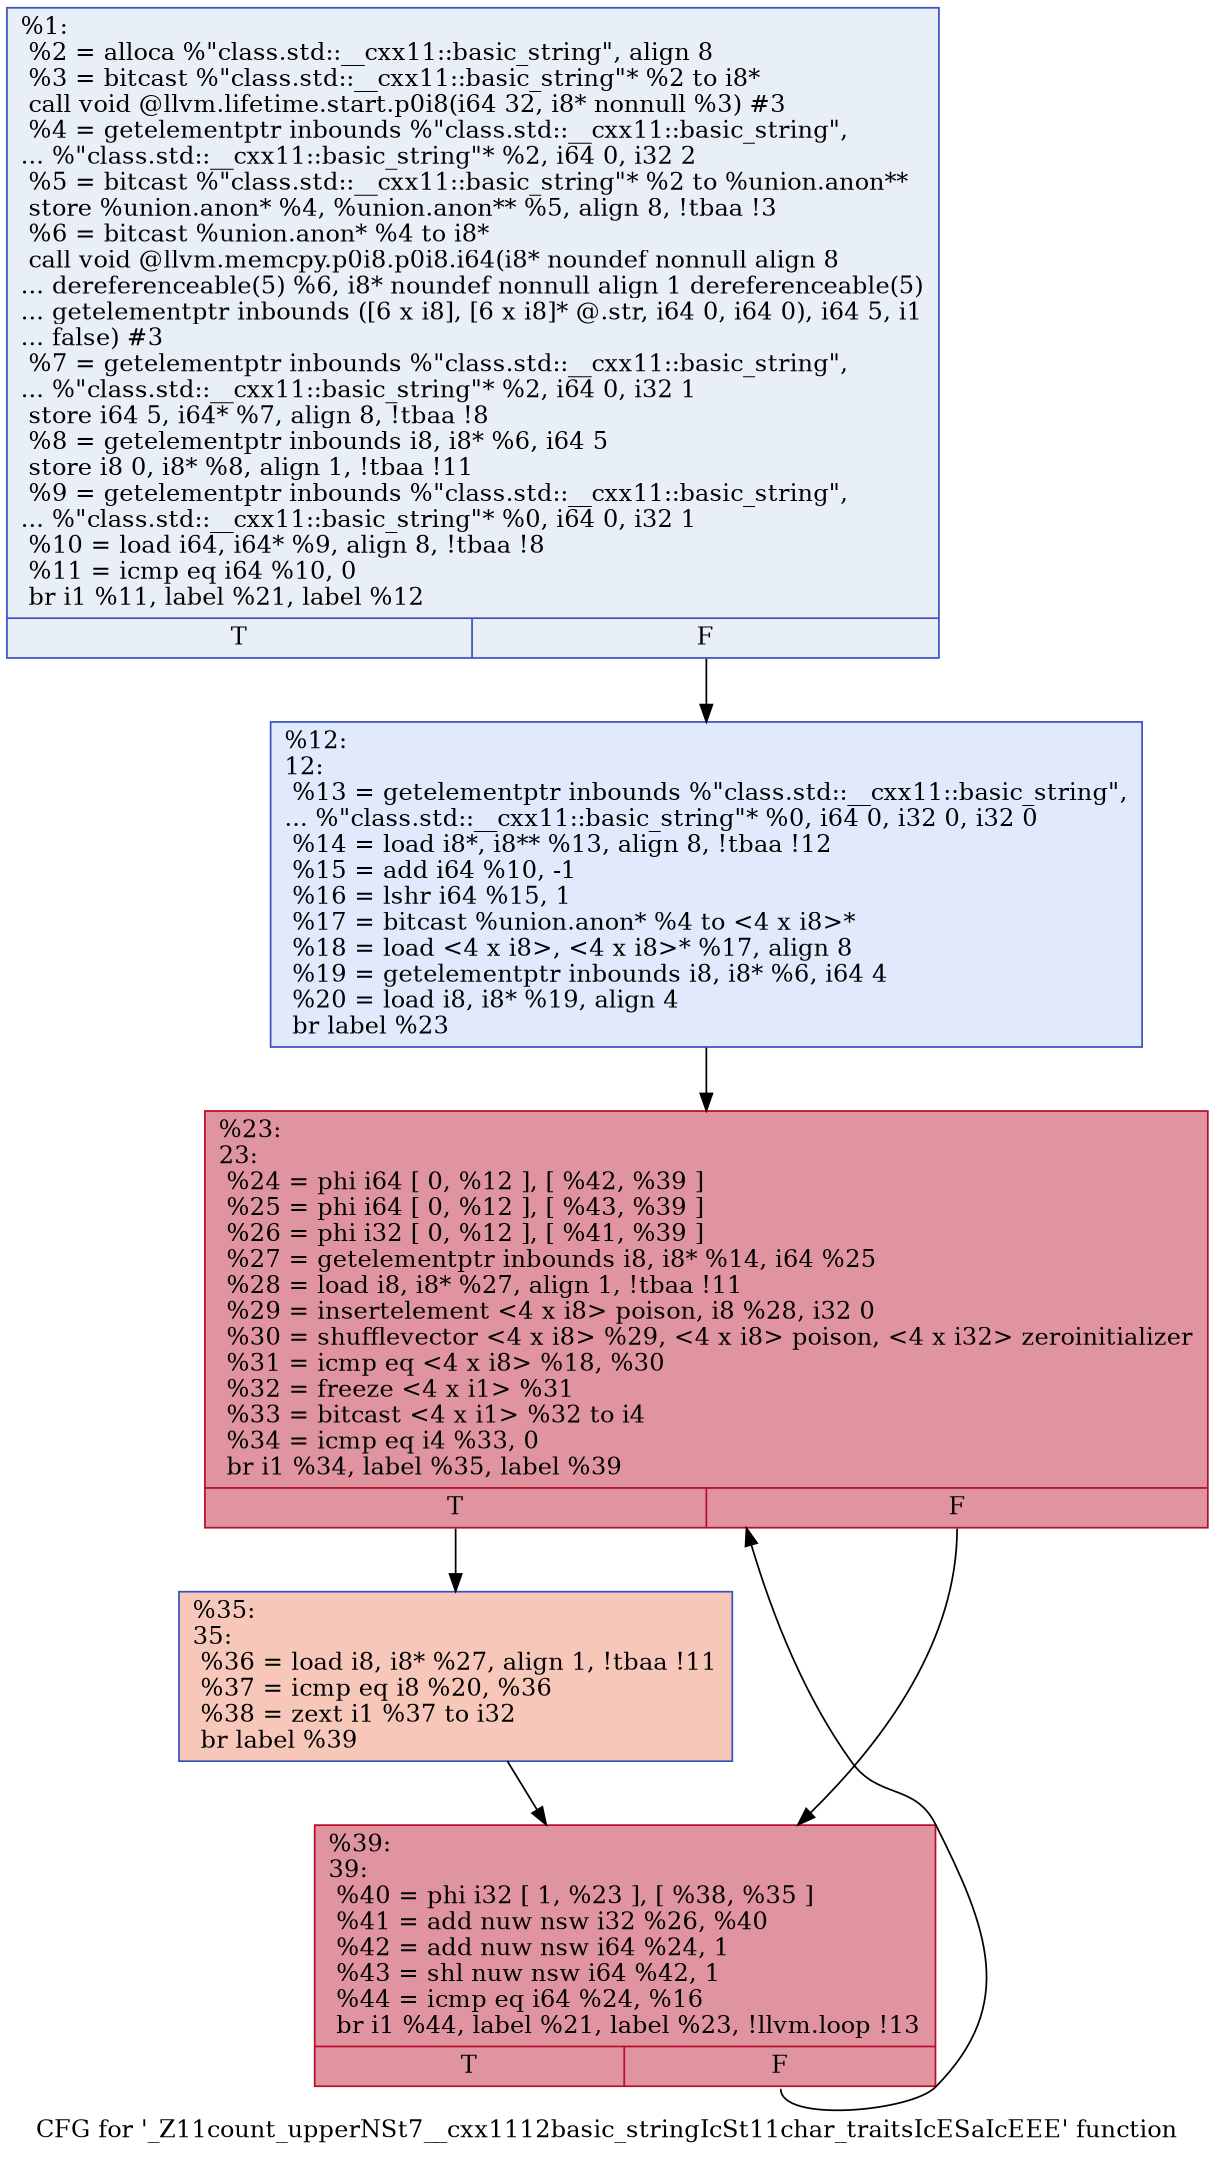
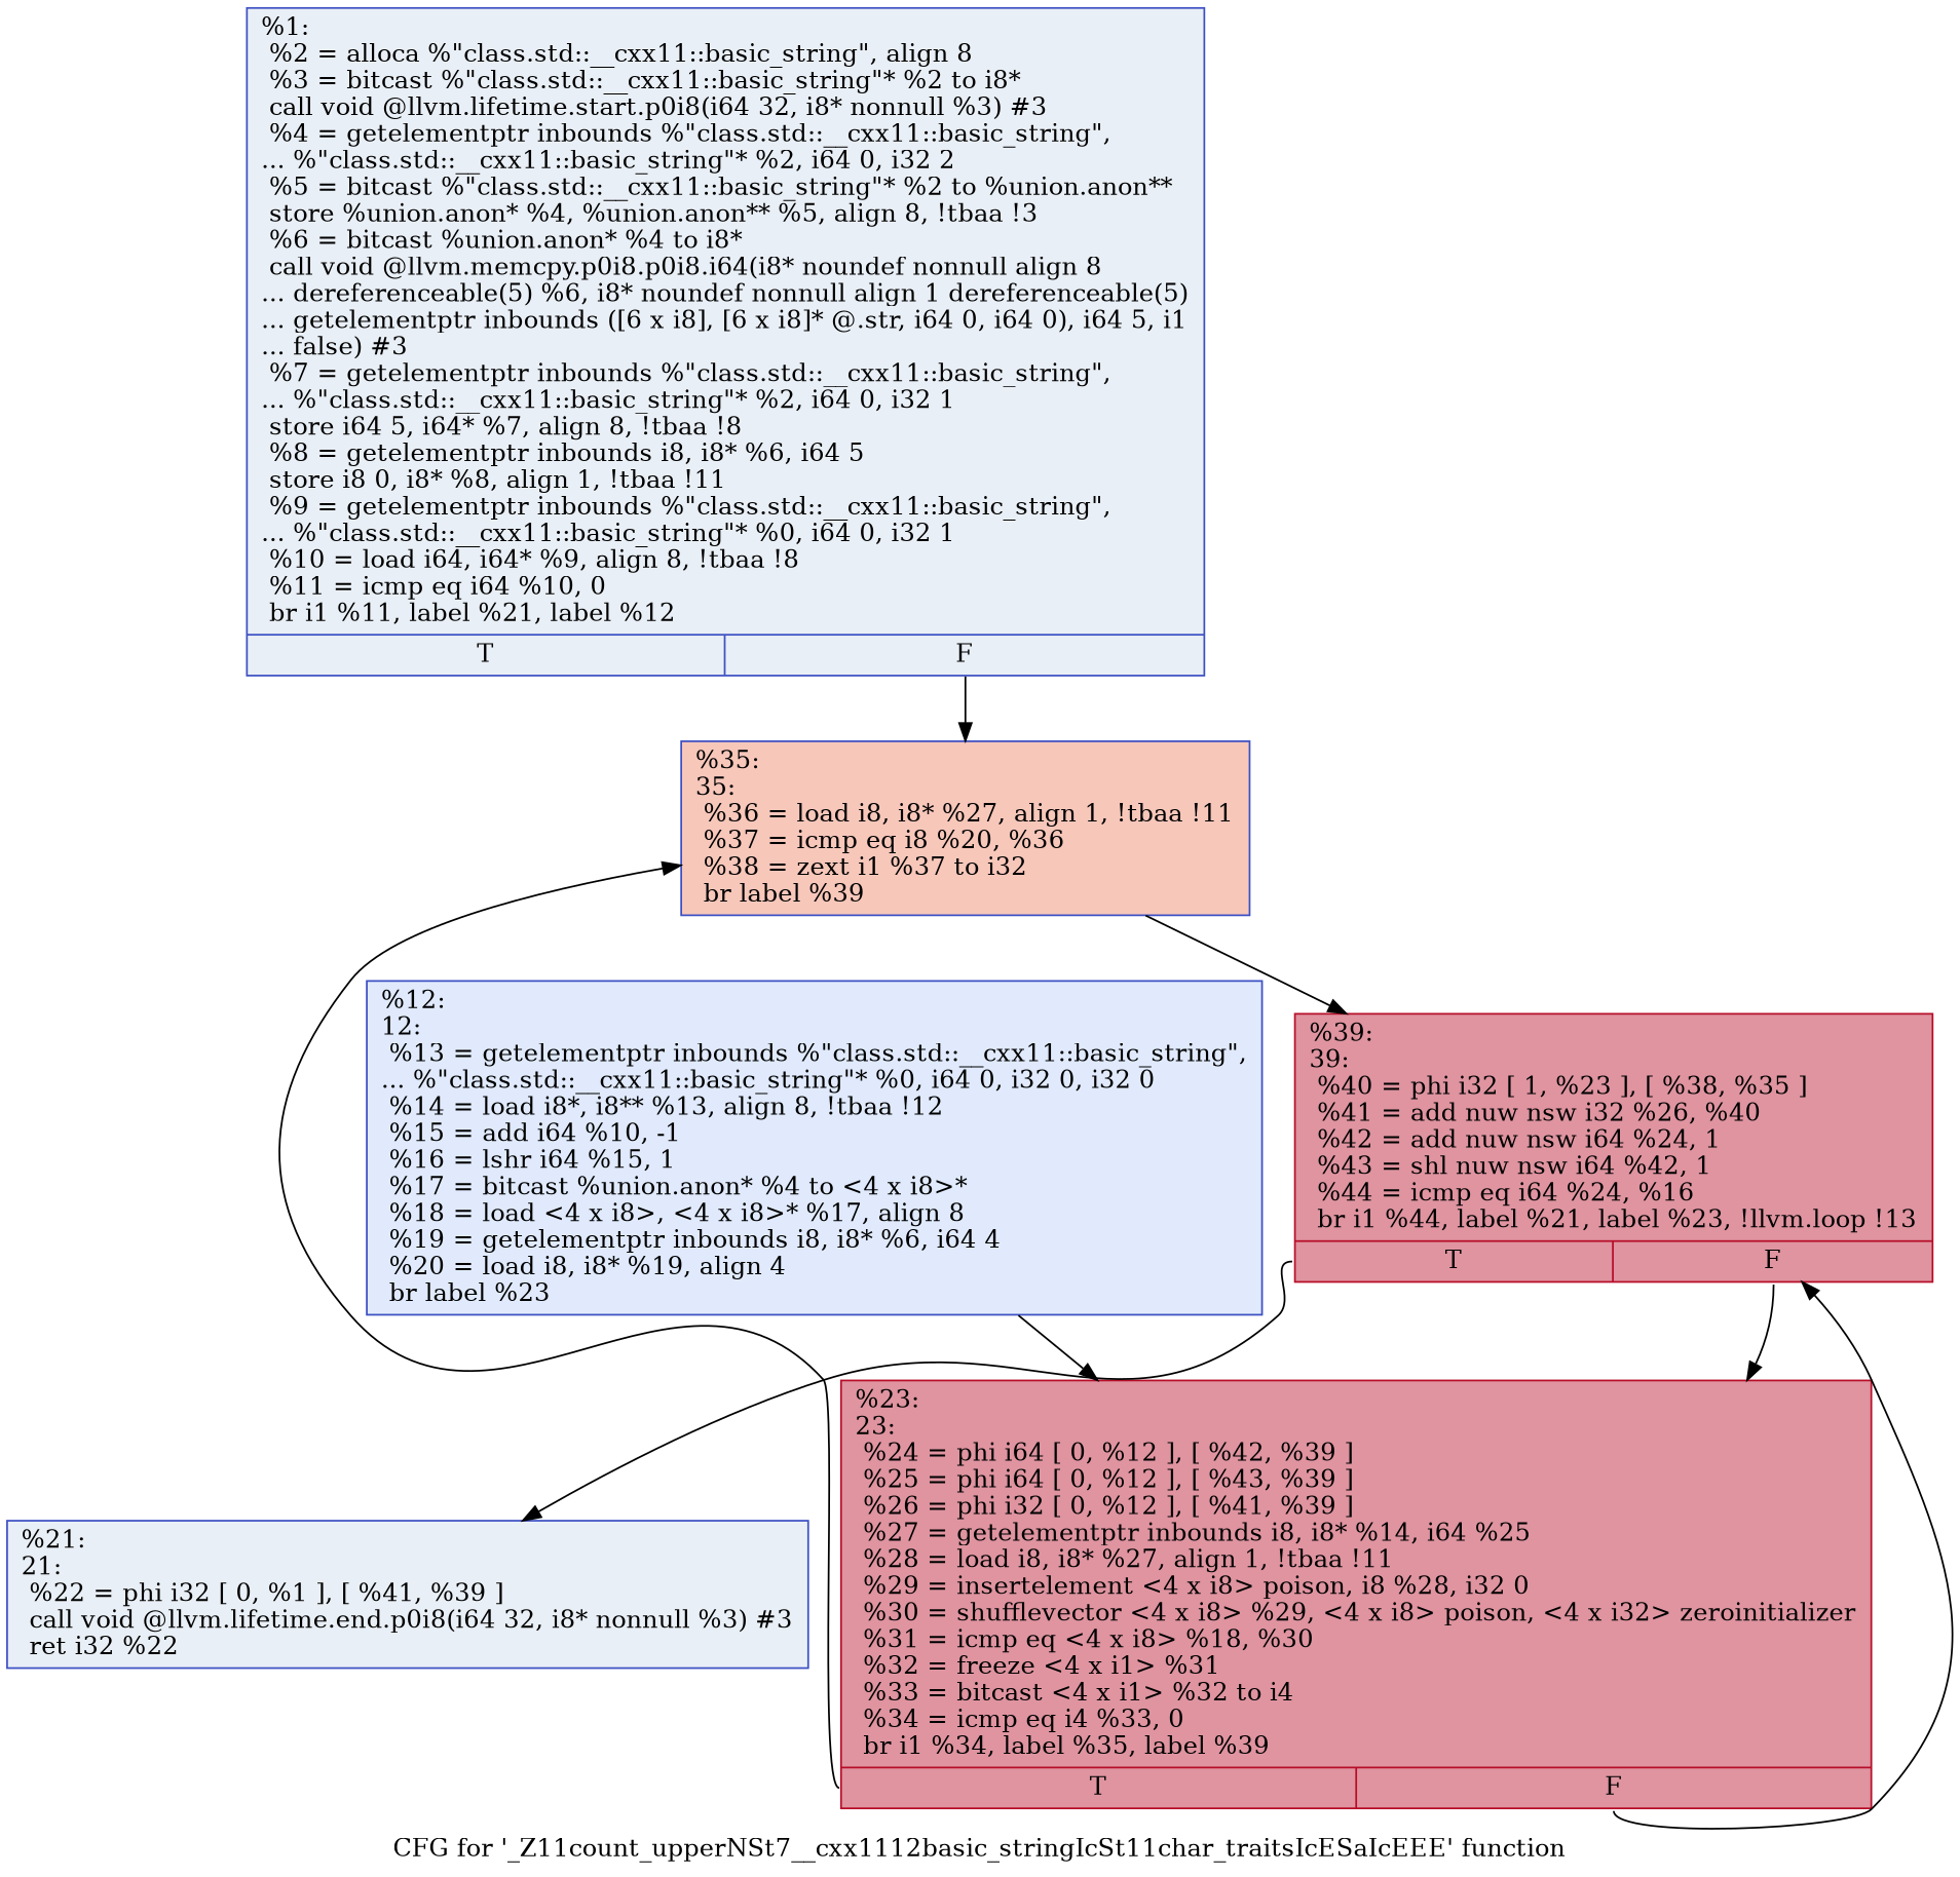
  digraph {
    label="CFG for '_Z11count_upperNSt7__cxx1112basic_stringIcSt11char_traitsIcESaIcEEE' function"
    node [color="#3d50c3ff" fillcolor="#cedaeb70" shape=record style=filled]
    edge [tailport=s0]
    n1 [label="{%1:\l  %2 = alloca %\"class.std::__cxx11::basic_string\", align 8\l  %3 = bitcast %\"class.std::__cxx11::basic_string\"* %2 to i8*\l  call void @llvm.lifetime.start.p0i8(i64 32, i8* nonnull %3) #3\l  %4 = getelementptr inbounds %\"class.std::__cxx11::basic_string\",\l... %\"class.std::__cxx11::basic_string\"* %2, i64 0, i32 2\l  %5 = bitcast %\"class.std::__cxx11::basic_string\"* %2 to %union.anon**\l  store %union.anon* %4, %union.anon** %5, align 8, !tbaa !3\l  %6 = bitcast %union.anon* %4 to i8*\l  call void @llvm.memcpy.p0i8.p0i8.i64(i8* noundef nonnull align 8\l... dereferenceable(5) %6, i8* noundef nonnull align 1 dereferenceable(5)\l... getelementptr inbounds ([6 x i8], [6 x i8]* @.str, i64 0, i64 0), i64 5, i1\l... false) #3\l  %7 = getelementptr inbounds %\"class.std::__cxx11::basic_string\",\l... %\"class.std::__cxx11::basic_string\"* %2, i64 0, i32 1\l  store i64 5, i64* %7, align 8, !tbaa !8\l  %8 = getelementptr inbounds i8, i8* %6, i64 5\l  store i8 0, i8* %8, align 1, !tbaa !11\l  %9 = getelementptr inbounds %\"class.std::__cxx11::basic_string\",\l... %\"class.std::__cxx11::basic_string\"* %0, i64 0, i32 1\l  %10 = load i64, i64* %9, align 8, !tbaa !8\l  %11 = icmp eq i64 %10, 0\l  br i1 %11, label %21, label %12\l|{<s0>T|<s1>F}}"]
    n2 [fillcolor="#b9d0f970" label="{%12:\l12:                                               \l  %13 = getelementptr inbounds %\"class.std::__cxx11::basic_string\",\l... %\"class.std::__cxx11::basic_string\"* %0, i64 0, i32 0, i32 0\l  %14 = load i8*, i8** %13, align 8, !tbaa !12\l  %15 = add i64 %10, -1\l  %16 = lshr i64 %15, 1\l  %17 = bitcast %union.anon* %4 to \<4 x i8\>*\l  %18 = load \<4 x i8\>, \<4 x i8\>* %17, align 8\l  %19 = getelementptr inbounds i8, i8* %6, i64 4\l  %20 = load i8, i8* %19, align 4\l  br label %23\l}"]
+   n3 [label="{%21:\l21:                                               \l  %22 = phi i32 [ 0, %1 ], [ %41, %39 ]\l  call void @llvm.lifetime.end.p0i8(i64 32, i8* nonnull %3) #3\l  ret i32 %22\l}"]
    n4 [color="#b70d28ff" fillcolor="#b70d2870" label="{%23:\l23:                                               \l  %24 = phi i64 [ 0, %12 ], [ %42, %39 ]\l  %25 = phi i64 [ 0, %12 ], [ %43, %39 ]\l  %26 = phi i32 [ 0, %12 ], [ %41, %39 ]\l  %27 = getelementptr inbounds i8, i8* %14, i64 %25\l  %28 = load i8, i8* %27, align 1, !tbaa !11\l  %29 = insertelement \<4 x i8\> poison, i8 %28, i32 0\l  %30 = shufflevector \<4 x i8\> %29, \<4 x i8\> poison, \<4 x i32\> zeroinitializer\l  %31 = icmp eq \<4 x i8\> %18, %30\l  %32 = freeze \<4 x i1\> %31\l  %33 = bitcast \<4 x i1\> %32 to i4\l  %34 = icmp eq i4 %33, 0\l  br i1 %34, label %35, label %39\l|{<s0>T|<s1>F}}"]
    n5 [fillcolor="#ec7f6370" label="{%35:\l35:                                               \l  %36 = load i8, i8* %27, align 1, !tbaa !11\l  %37 = icmp eq i8 %20, %36\l  %38 = zext i1 %37 to i32\l  br label %39\l}"]
    n6 [color="#b70d28ff" fillcolor="#b70d2870" label="{%39:\l39:                                               \l  %40 = phi i32 [ 1, %23 ], [ %38, %35 ]\l  %41 = add nuw nsw i32 %26, %40\l  %42 = add nuw nsw i64 %24, 1\l  %43 = shl nuw nsw i64 %42, 1\l  %44 = icmp eq i64 %24, %16\l  br i1 %44, label %21, label %23, !llvm.loop !13\l|{<s0>T|<s1>F}}"]
-   n1 -> n2 [tailport=s1]
+   n1 -> n5 [tailport=s1]
    n2 -> n4
    n4 -> n5
    n4 -> n6 [tailport=s1]
    n5 -> n6
+   n6 -> n3
    n6 -> n4 [tailport=s1]
  }
